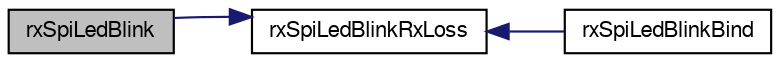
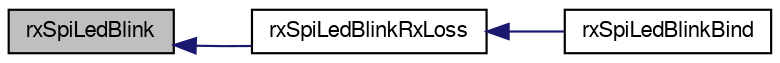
  digraph {
    rankdir=LR
    node [color=black fillcolor=white fontname=FreeSans fontsize=10 shape=record style=filled]
    edge [color=midnightblue dir=back fontname=FreeSans fontsize=10 labelfontname=FreeSans labelfontsize=10 style=solid]
    n1 [fillcolor=grey75 fontcolor=black height=0.2 label=rxSpiLedBlink width=0.4]
    n2 [height=0.2 label=rxSpiLedBlinkRxLoss width=0.4]
    n3 [height=0.2 label=rxSpiLedBlinkBind width=0.4]
-   n2 -> n1
+   n1 -> n2
    n2 -> n3
  }
